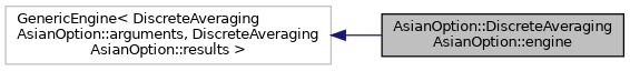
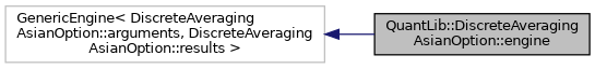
  digraph {
    rankdir=LR
    node [fontname=Helvetica fontsize=10 shape=record style=filled]
-   n1 [color=black fillcolor=grey75 fontcolor=black height=0.2 label="AsianOption::DiscreteAveraging\lAsianOption::engine" width=0.4]
+   n1 [color=black fillcolor=grey75 fontcolor=black height=0.2 label="QuantLib::DiscreteAveraging\lAsianOption::engine" width=0.4]
    n2 [color=grey75 fillcolor=white height=0.2 label="GenericEngine\< DiscreteAveraging\lAsianOption::arguments, DiscreteAveraging\lAsianOption::results \>" width=0.4]
    n2 -> n1 [color=midnightblue dir=back fontname=Helvetica fontsize=10 labelfontname=Helvetica labelfontsize=10 style=solid]
  }
